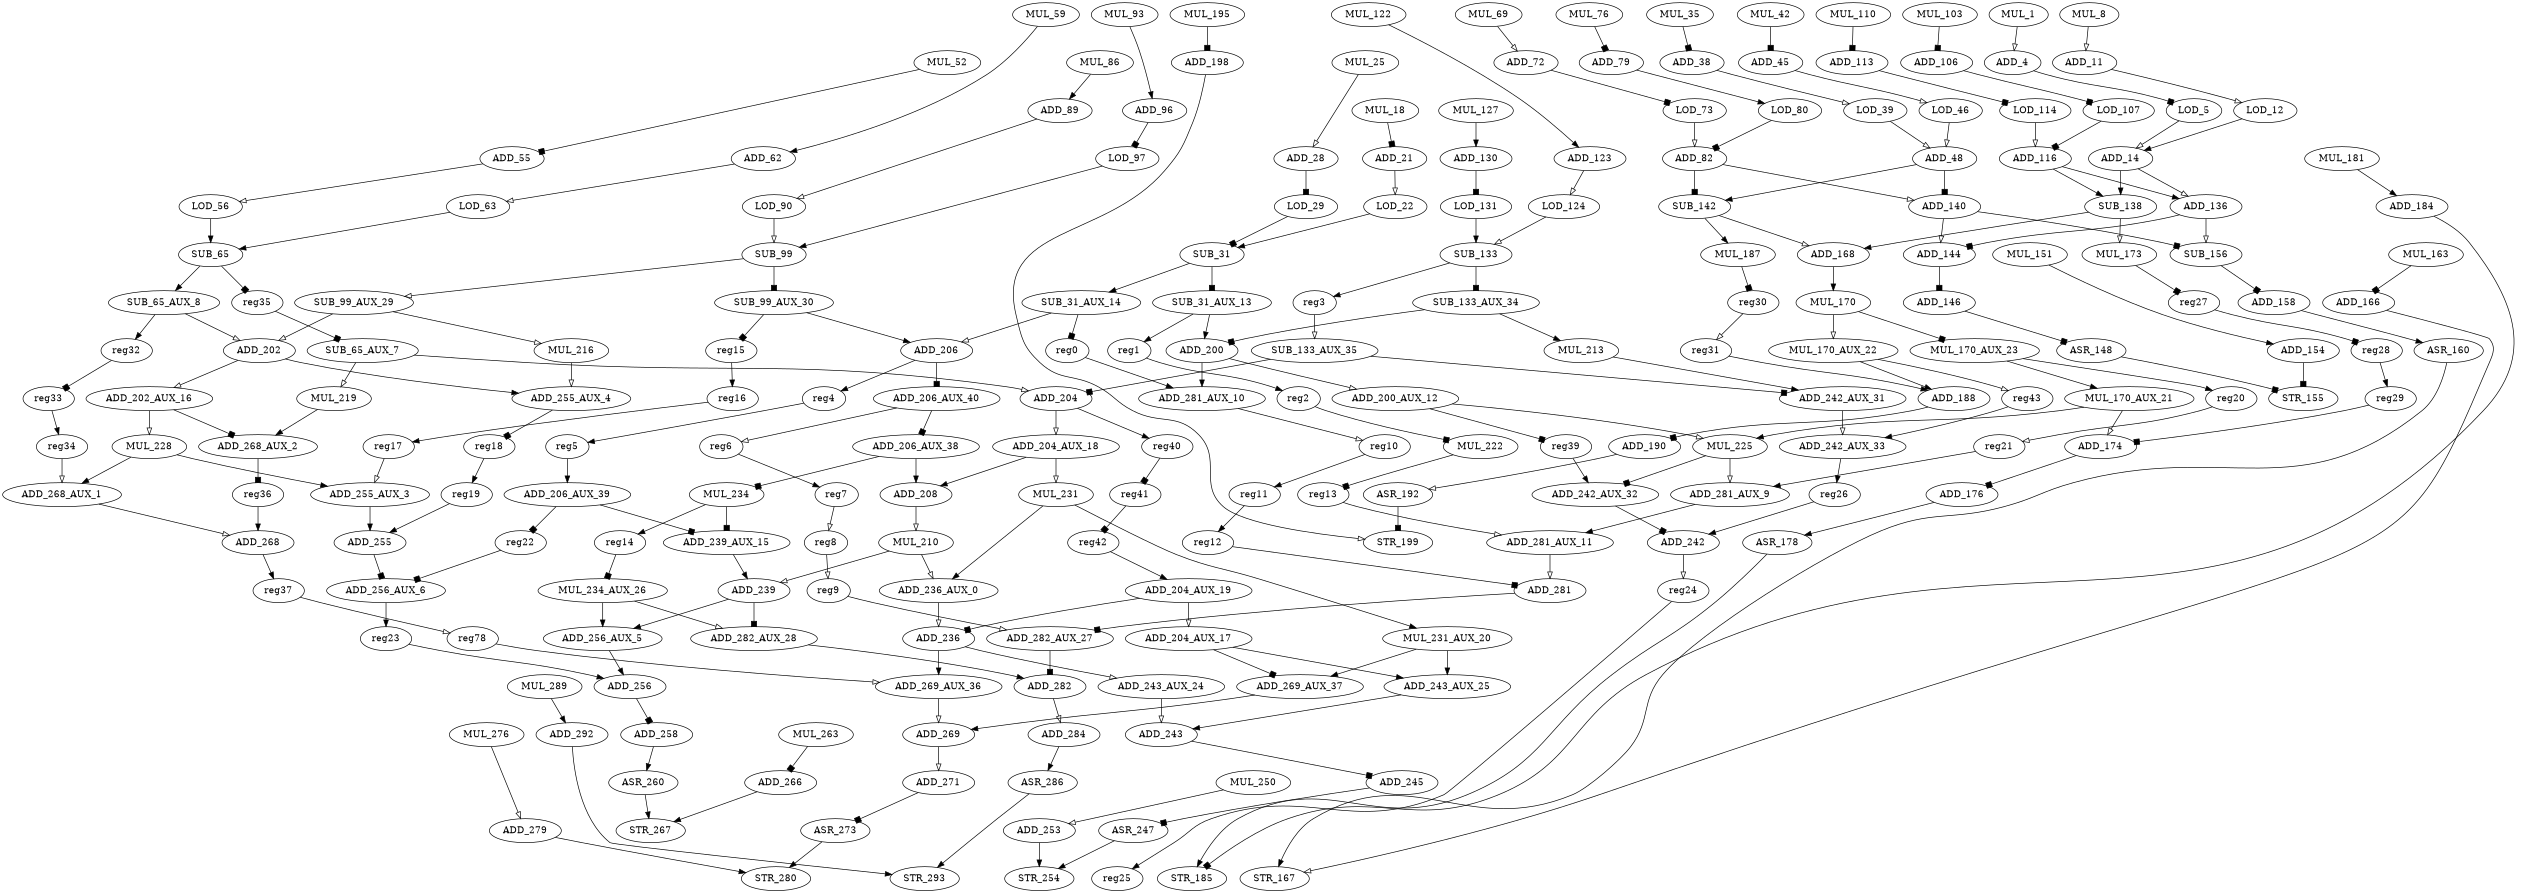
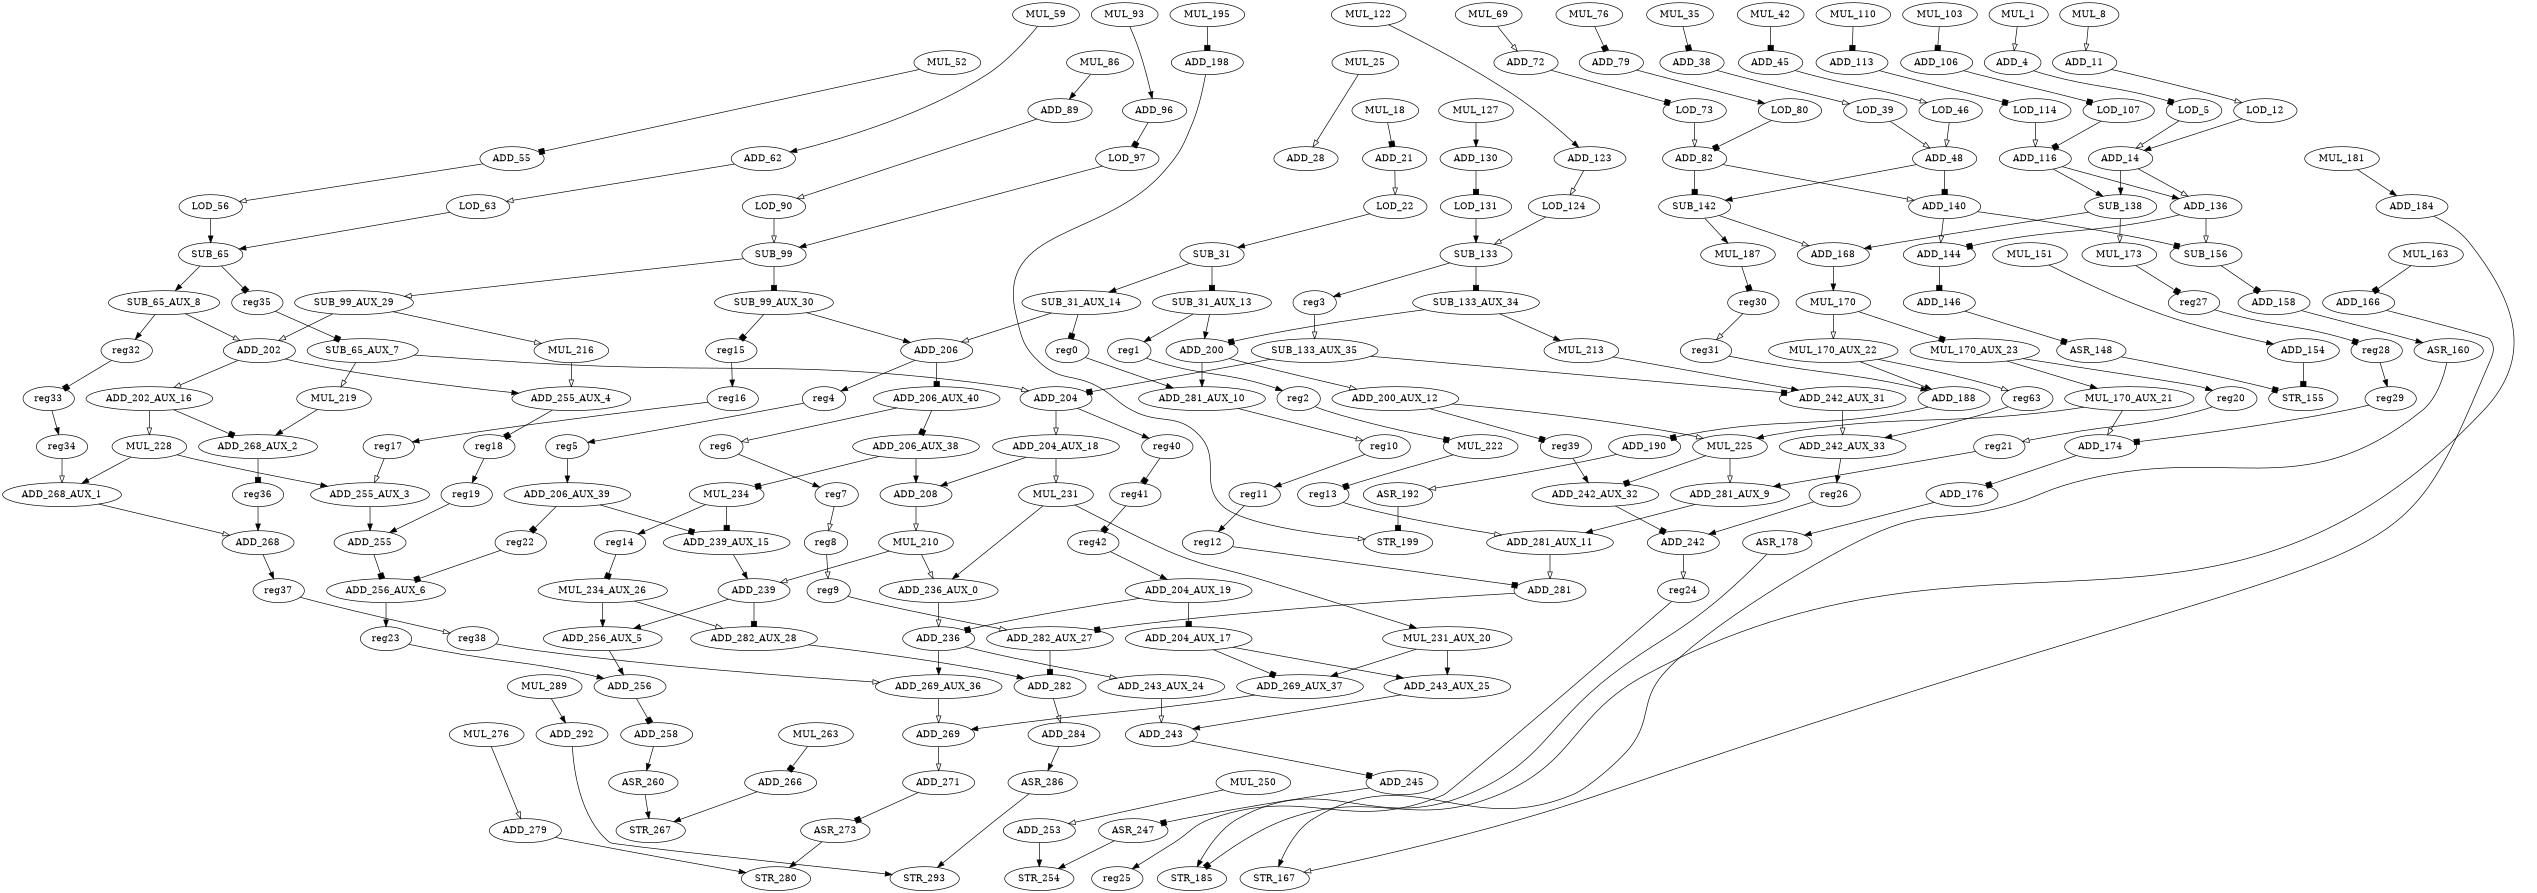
  digraph {
    edge [arrowhead=normal weight=0]
    ADD_190
    ASR_192
    STR_199
    SUB_138
    MUL_173
    ADD_168
    reg27
    MUL_170
    reg28
    MUL_170_AUX_23
    MUL_170_AUX_22
    MUL_228
    ADD_255_AUX_3
    ADD_268_AUX_1
    ADD_255
    ADD_268
    ADD_256_AUX_6
    reg37
    ADD_239_AUX_15
    ADD_239
    ADD_256_AUX_5
    ADD_282_AUX_28
    ADD_256
    ADD_282
    ADD_271
    ASR_273
    STR_280
    LOD_131
    SUB_133
    SUB_133_AUX_34
    reg3
    MUL_213
    ADD_200
    SUB_133_AUX_35
    ADD_279
    ADD_255_AUX_4
    reg18
    reg19
    ADD_258
    ADD_284
    LOD_12
    ADD_14
    ADD_136
    SUB_156
    ADD_144
    ASR_286
    STR_293
    ADD_242_AUX_31
    ADD_281_AUX_10
    ADD_200_AUX_12
    ADD_242_AUX_33
    reg10
    MUL_225
    reg39
    ADD_206
    ADD_206_AUX_40
    reg4
    ADD_206_AUX_38
    reg6
    reg5
    ADD_208
    MUL_234
    reg7
    ADD_206_AUX_39
    ADD_292
    MUL_187
    reg30
    reg31
    ADD_188
    MUL_69
    ADD_72
    LOD_73
    ADD_82
    ADD_253
    STR_254
    ADD_158
    ASR_160
    STR_167
    ADD_106
    LOD_107
    ADD_116
    MUL_263
    ADD_266
    STR_267
    ADD_204_AUX_18
    MUL_231
    MUL_210
    ADD_236_AUX_0
    MUL_231_AUX_20
    ADD_236
    ADD_243_AUX_25
    ADD_269_AUX_37
    ADD_204
    reg40
    reg26
    reg41
    SUB_31_AUX_13
    reg1
    reg2
    MUL_222
    LOD_63
    SUB_65
    SUB_65_AUX_8
    reg35
    ADD_202
    reg32
    SUB_65_AUX_7
    ADD_242_AUX_32
    ADD_281_AUX_9
    ADD_242
    ADD_281_AUX_11
    reg24
    ADD_281
    ADD_28
-   LOD_29
    SUB_31
    SUB_31_AUX_14
    ADD_202_AUX_16
    ADD_268_AUX_2
    reg36
    ADD_146
    ASR_148
    STR_155
    SUB_99
    SUB_99_AUX_29
    SUB_99_AUX_30
    MUL_216
    reg15
    reg16
    MUL_25
    ASR_260
    reg13
-   reg38 [label=reg78]
+   reg38
    ADD_269_AUX_36
    reg14
    MUL_234_AUX_26
    reg11
    reg12
    ADD_282_AUX_27
    MUL_93
    ADD_96
    LOD_97
    reg8
    reg25
    ADD_243_AUX_24
    ADD_243
    ADD_245
    ASR_247
    reg42
    MUL_18
    ADD_21
    LOD_22
    n153 [label=MUL_122]
    ADD_123
    LOD_124
    ADD_62
    MUL_276
    MUL_219
    LOD_46
    ADD_48
    SUB_142
    ADD_140
    reg17
    reg23
    MUL_163
    ADD_166
    ADD_269
    MUL_110
    ADD_113
    LOD_114
    MUL_86
    ADD_89
    LOD_90
    ADD_198
    ADD_184
    STR_185
    ADD_204_AUX_19
    ADD_204_AUX_17
    MUL_195
    ADD_174
    ADD_176
    ASR_178
    MUL_151
    ADD_154
    reg22
    MUL_170_AUX_21
    reg20
-   reg43
+   reg43 [label=reg63]
    reg21
    MUL_127
    ADD_130
    LOD_80
    MUL_42
    ADD_45
    reg0
    ADD_4
    LOD_5
    LOD_39
    MUL_52
    ADD_55
    LOD_56
    MUL_289
    reg33
    reg34
    MUL_59
    MUL_76
    ADD_79
    MUL_250
    MUL_8
    ADD_11
    ADD_38
    reg29
    MUL_35
    MUL_181
    MUL_1
    MUL_103
    reg9
    ADD_190 -> ASR_192 [arrowhead=onormal]
    ASR_192 -> STR_199 [arrowhead=box weight=1]
    SUB_138 -> MUL_173 [arrowhead=onormal]
    SUB_138 -> ADD_168
    MUL_173 -> reg27 [arrowhead=box]
    ADD_168 -> MUL_170 [weight=2]
    reg27 -> reg28 [arrowhead=box]
    MUL_170 -> MUL_170_AUX_23 [arrowhead=box weight=4]
    MUL_170 -> MUL_170_AUX_22 [arrowhead=onormal weight=5]
    reg28 -> reg29
    MUL_170_AUX_23 -> MUL_170_AUX_21
    MUL_170_AUX_23 -> reg20
    MUL_170_AUX_22 -> ADD_188
    MUL_170_AUX_22 -> reg43 [arrowhead=onormal]
    MUL_228 -> ADD_255_AUX_3
    MUL_228 -> ADD_268_AUX_1
    ADD_255_AUX_3 -> ADD_255 [weight=6]
    ADD_268_AUX_1 -> ADD_268 [arrowhead=onormal]
    ADD_255 -> ADD_256_AUX_6 [arrowhead=box]
    ADD_268 -> reg37
    ADD_256_AUX_6 -> reg23 [weight=4]
    reg37 -> reg38 [arrowhead=onormal]
    ADD_239_AUX_15 -> ADD_239
    ADD_239 -> ADD_256_AUX_5
    ADD_239 -> ADD_282_AUX_28 [arrowhead=box weight=7]
    ADD_256_AUX_5 -> ADD_256
    ADD_282_AUX_28 -> ADD_282
    ADD_256 -> ADD_258 [arrowhead=box]
    ADD_282 -> ADD_284 [arrowhead=onormal]
    ADD_271 -> ASR_273 [arrowhead=box]
    ASR_273 -> STR_280
    LOD_131 -> SUB_133 [weight=1]
    SUB_133 -> SUB_133_AUX_34 [arrowhead=box weight=6]
    SUB_133 -> reg3
    SUB_133_AUX_34 -> MUL_213
    SUB_133_AUX_34 -> ADD_200 [arrowhead=box]
    reg3 -> SUB_133_AUX_35 [arrowhead=onormal weight=5]
    MUL_213 -> ADD_242_AUX_31
    ADD_200 -> ADD_281_AUX_10 [weight=4]
    ADD_200 -> ADD_200_AUX_12 [arrowhead=onormal weight=1]
    SUB_133_AUX_35 -> ADD_242_AUX_31 [arrowhead=box]
    SUB_133_AUX_35 -> ADD_204 [arrowhead=box]
    ADD_279 -> STR_280
    ADD_255_AUX_4 -> reg18 [arrowhead=box]
    reg18 -> reg19
    reg19 -> ADD_255
    ADD_258 -> ASR_260
    ADD_284 -> ASR_286
    LOD_12 -> ADD_14
    ADD_14 -> SUB_138 [weight=1]
    ADD_14 -> ADD_136 [arrowhead=onormal]
    ADD_136 -> SUB_156 [arrowhead=onormal weight=2]
    ADD_136 -> ADD_144 [arrowhead=box]
    SUB_156 -> ADD_158 [arrowhead=box]
    ADD_144 -> ADD_146 [arrowhead=box weight=1]
    ASR_286 -> STR_293
    ADD_242_AUX_31 -> ADD_242_AUX_33 [arrowhead=onormal weight=3]
    ADD_281_AUX_10 -> reg10 [arrowhead=onormal]
    ADD_200_AUX_12 -> MUL_225 [arrowhead=onormal]
    ADD_200_AUX_12 -> reg39 [arrowhead=box]
    ADD_242_AUX_33 -> reg26
    reg10 -> reg11
    MUL_225 -> ADD_242_AUX_32 [arrowhead=box weight=1]
    MUL_225 -> ADD_281_AUX_9 [arrowhead=onormal weight=2]
    reg39 -> ADD_242_AUX_32
    ADD_206 -> ADD_206_AUX_40 [arrowhead=box weight=1]
    ADD_206 -> reg4
    ADD_206_AUX_40 -> ADD_206_AUX_38 [arrowhead=box]
    ADD_206_AUX_40 -> reg6 [arrowhead=onormal]
    reg4 -> reg5
    ADD_206_AUX_38 -> ADD_208 [weight=2]
    ADD_206_AUX_38 -> MUL_234 [arrowhead=box]
    reg6 -> reg7
    reg5 -> ADD_206_AUX_39 [weight=3]
    ADD_208 -> MUL_210 [arrowhead=onormal weight=5]
    MUL_234 -> ADD_239_AUX_15 [arrowhead=box weight=7]
    MUL_234 -> reg14
    reg7 -> reg8 [arrowhead=onormal]
    ADD_206_AUX_39 -> ADD_239_AUX_15 [arrowhead=box]
    ADD_206_AUX_39 -> reg22 [arrowhead=box]
    ADD_292 -> STR_293
    MUL_187 -> reg30 [arrowhead=box]
    reg30 -> reg31 [arrowhead=onormal]
    reg31 -> ADD_188
    ADD_188 -> ADD_190 [arrowhead=box weight=2]
    MUL_69 -> ADD_72 [arrowhead=onormal]
    ADD_72 -> LOD_73 [arrowhead=box]
    LOD_73 -> ADD_82 [arrowhead=onormal weight=1]
    ADD_82 -> SUB_142 [arrowhead=box weight=2]
    ADD_82 -> ADD_140 [arrowhead=onormal]
    ADD_253 -> STR_254 [weight=4]
    ADD_158 -> ASR_160
    ASR_160 -> STR_167
    ADD_106 -> LOD_107 [arrowhead=box]
    LOD_107 -> ADD_116 [arrowhead=box weight=2]
    ADD_116 -> SUB_138
    ADD_116 -> ADD_136
    MUL_263 -> ADD_266 [arrowhead=box]
    ADD_266 -> STR_267
    ADD_204_AUX_18 -> ADD_208
    ADD_204_AUX_18 -> MUL_231 [arrowhead=onormal weight=4]
    MUL_231 -> ADD_236_AUX_0
    MUL_231 -> MUL_231_AUX_20
    MUL_210 -> ADD_239 [arrowhead=onormal]
    MUL_210 -> ADD_236_AUX_0 [arrowhead=onormal]
    ADD_236_AUX_0 -> ADD_236 [arrowhead=onormal weight=3]
    MUL_231_AUX_20 -> ADD_243_AUX_25 [weight=1]
    MUL_231_AUX_20 -> ADD_269_AUX_37
    ADD_236 -> ADD_269_AUX_36
    ADD_236 -> ADD_243_AUX_24 [arrowhead=onormal]
    ADD_243_AUX_25 -> ADD_243
    ADD_269_AUX_37 -> ADD_269 [weight=1]
    ADD_204 -> ADD_204_AUX_18 [arrowhead=onormal weight=2]
    ADD_204 -> reg40
    reg40 -> reg41 [arrowhead=box]
    reg26 -> ADD_242
    reg41 -> reg42 [arrowhead=box]
    SUB_31_AUX_13 -> ADD_200
    SUB_31_AUX_13 -> reg1
    reg1 -> reg2
    reg2 -> MUL_222 [arrowhead=box]
    MUL_222 -> reg13 [arrowhead=box]
    LOD_63 -> SUB_65
    SUB_65 -> SUB_65_AUX_8
    SUB_65 -> reg35 [arrowhead=box]
    SUB_65_AUX_8 -> ADD_202 [arrowhead=onormal weight=3]
    SUB_65_AUX_8 -> reg32
    reg35 -> SUB_65_AUX_7 [arrowhead=box weight=2]
    ADD_202 -> ADD_255_AUX_4
    ADD_202 -> ADD_202_AUX_16 [arrowhead=onormal]
    reg32 -> reg33 [arrowhead=box]
    SUB_65_AUX_7 -> ADD_204 [arrowhead=onormal]
    SUB_65_AUX_7 -> MUL_219 [arrowhead=onormal]
    ADD_242_AUX_32 -> ADD_242 [arrowhead=box]
    ADD_281_AUX_9 -> ADD_281_AUX_11
    ADD_242 -> reg24 [arrowhead=onormal weight=2]
    ADD_281_AUX_11 -> ADD_281 [arrowhead=onormal weight=4]
    reg24 -> reg25
    ADD_281 -> ADD_282_AUX_27 [arrowhead=box]
-   ADD_28 -> LOD_29 [arrowhead=box]
-   LOD_29 -> SUB_31 [arrowhead=box]
    SUB_31 -> SUB_31_AUX_13 [arrowhead=box weight=5]
    SUB_31 -> SUB_31_AUX_14 [weight=1]
    SUB_31_AUX_14 -> ADD_206 [arrowhead=onormal]
    SUB_31_AUX_14 -> reg0 [arrowhead=box]
    ADD_202_AUX_16 -> MUL_228 [arrowhead=onormal weight=3]
    ADD_202_AUX_16 -> ADD_268_AUX_2 [arrowhead=box]
    ADD_268_AUX_2 -> reg36 [arrowhead=box weight=4]
    reg36 -> ADD_268 [weight=2]
    ADD_146 -> ASR_148 [arrowhead=box]
    ASR_148 -> STR_155 [arrowhead=box]
    SUB_99 -> SUB_99_AUX_29 [arrowhead=onormal]
    SUB_99 -> SUB_99_AUX_30 [arrowhead=box weight=3]
    SUB_99_AUX_29 -> ADD_202 [arrowhead=onormal weight=5]
    SUB_99_AUX_29 -> MUL_216 [arrowhead=onormal]
    SUB_99_AUX_30 -> ADD_206
    SUB_99_AUX_30 -> reg15 [arrowhead=box]
    MUL_216 -> ADD_255_AUX_4 [arrowhead=onormal weight=6]
    reg15 -> reg16
    reg16 -> reg17
    MUL_25 -> ADD_28 [arrowhead=onormal]
    ASR_260 -> STR_267
    reg13 -> ADD_281_AUX_11 [arrowhead=onormal]
    reg38 -> ADD_269_AUX_36 [arrowhead=onormal]
    ADD_269_AUX_36 -> ADD_269 [arrowhead=onormal weight=3]
    reg14 -> MUL_234_AUX_26 [arrowhead=box]
    MUL_234_AUX_26 -> ADD_256_AUX_5 [weight=7]
    MUL_234_AUX_26 -> ADD_282_AUX_28 [arrowhead=onormal]
    reg11 -> reg12
    reg12 -> ADD_281 [arrowhead=box]
    ADD_282_AUX_27 -> ADD_282 [arrowhead=box weight=1]
    MUL_93 -> ADD_96
    ADD_96 -> LOD_97 [arrowhead=box]
    LOD_97 -> SUB_99
    reg8 -> reg9 [arrowhead=onormal]
    ADD_243_AUX_24 -> ADD_243 [arrowhead=onormal weight=3]
    ADD_243 -> ADD_245 [arrowhead=box]
    ADD_245 -> ASR_247 [arrowhead=box]
    ASR_247 -> STR_254
    reg42 -> ADD_204_AUX_19
    MUL_18 -> ADD_21 [arrowhead=box]
    ADD_21 -> LOD_22 [arrowhead=onormal]
    LOD_22 -> SUB_31
    n153 -> ADD_123
    ADD_123 -> LOD_124 [arrowhead=onormal]
    LOD_124 -> SUB_133 [arrowhead=onormal]
    ADD_62 -> LOD_63 [arrowhead=onormal]
    MUL_276 -> ADD_279 [arrowhead=onormal]
    MUL_219 -> ADD_268_AUX_2
    LOD_46 -> ADD_48 [arrowhead=onormal weight=1]
    ADD_48 -> SUB_142
    ADD_48 -> ADD_140 [arrowhead=box weight=1]
    SUB_142 -> ADD_168 [arrowhead=onormal]
    SUB_142 -> MUL_187
    ADD_140 -> SUB_156 [arrowhead=box]
    ADD_140 -> ADD_144 [arrowhead=onormal]
    reg17 -> ADD_255_AUX_3 [arrowhead=onormal]
    reg23 -> ADD_256
    MUL_163 -> ADD_166 [arrowhead=box]
    ADD_166 -> STR_167 [arrowhead=onormal]
    ADD_269 -> ADD_271 [arrowhead=onormal weight=1]
    MUL_110 -> ADD_113 [arrowhead=box]
    ADD_113 -> LOD_114 [arrowhead=box]
    LOD_114 -> ADD_116 [arrowhead=onormal weight=3]
    MUL_86 -> ADD_89
    ADD_89 -> LOD_90 [arrowhead=onormal]
    LOD_90 -> SUB_99 [arrowhead=onormal weight=1]
    ADD_198 -> STR_199 [arrowhead=onormal]
    ADD_184 -> STR_185 [arrowhead=box]
    ADD_204_AUX_19 -> ADD_236 [arrowhead=box weight=2]
-   ADD_204_AUX_19 -> ADD_204_AUX_17 [arrowhead=onormal weight=4]
+   ADD_204_AUX_19 -> ADD_204_AUX_17 [arrowhead=box weight=4]
    ADD_204_AUX_17 -> ADD_243_AUX_25
    ADD_204_AUX_17 -> ADD_269_AUX_37 [arrowhead=box]
    MUL_195 -> ADD_198 [arrowhead=box]
    ADD_174 -> ADD_176 [arrowhead=box]
    ADD_176 -> ASR_178
    ASR_178 -> STR_185
    MUL_151 -> ADD_154
    ADD_154 -> STR_155 [arrowhead=box weight=2]
    reg22 -> ADD_256_AUX_6 [arrowhead=box]
    MUL_170_AUX_21 -> MUL_225
    MUL_170_AUX_21 -> ADD_174 [arrowhead=onormal]
    reg20 -> reg21 [arrowhead=onormal]
    reg43 -> ADD_242_AUX_33
    reg21 -> ADD_281_AUX_9
    MUL_127 -> ADD_130 [weight=1]
    ADD_130 -> LOD_131 [arrowhead=box weight=1]
    LOD_80 -> ADD_82 [arrowhead=box]
    MUL_42 -> ADD_45 [arrowhead=box weight=2]
    ADD_45 -> LOD_46 [arrowhead=onormal]
    reg0 -> ADD_281_AUX_10
    ADD_4 -> LOD_5 [arrowhead=box]
    LOD_5 -> ADD_14 [arrowhead=onormal]
    LOD_39 -> ADD_48 [arrowhead=onormal weight=1]
    MUL_52 -> ADD_55 [arrowhead=box]
    ADD_55 -> LOD_56 [arrowhead=onormal]
    LOD_56 -> SUB_65 [weight=1]
    MUL_289 -> ADD_292
    reg33 -> reg34
    reg34 -> ADD_268_AUX_1 [arrowhead=onormal weight=3]
    MUL_59 -> ADD_62
    MUL_76 -> ADD_79 [arrowhead=box]
    ADD_79 -> LOD_80
    MUL_250 -> ADD_253 [arrowhead=onormal]
    MUL_8 -> ADD_11 [arrowhead=onormal]
    ADD_11 -> LOD_12 [arrowhead=onormal]
    ADD_38 -> LOD_39 [arrowhead=onormal]
    reg29 -> ADD_174 [arrowhead=box]
    MUL_35 -> ADD_38 [arrowhead=box]
    MUL_181 -> ADD_184
    MUL_1 -> ADD_4 [arrowhead=onormal]
    MUL_103 -> ADD_106 [arrowhead=box]
    reg9 -> ADD_282_AUX_27 [arrowhead=onormal]
  }
